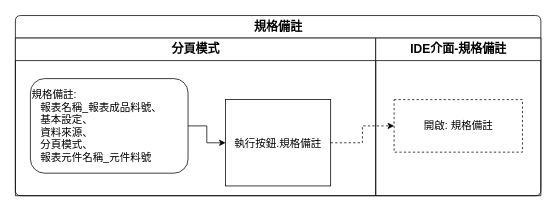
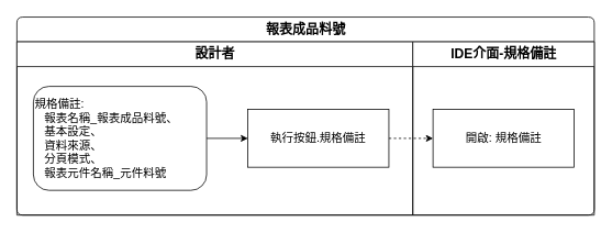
  <mxCell id="0" />
  <mxCell id="1" parent="0" />
- <mxCell id="2" value="規格備註" style="swimlane;html=1;childLayout=stackLayout;resizeParent=1;resizeParentMax=0;strokeWidth=1;fontSize=16;rounded=1;arcSize=8;startSize=30;" parent="1" vertex="1"><mxGeometry x="20" y="20" width="700" height="240" as="geometry" /></mxCell>
- <mxCell id="3" value="分頁模式" style="swimlane;html=1;startSize=30;fontSize=16;strokeWidth=1;" parent="2" vertex="1"><mxGeometry y="30" width="480" height="210" as="geometry" /></mxCell>
+ <mxCell id="2" value="報表成品料號" style="swimlane;html=1;childLayout=stackLayout;resizeParent=1;resizeParentMax=0;strokeWidth=1;fontSize=16;rounded=1;arcSize=8;startSize=30;" parent="1" vertex="1"><mxGeometry x="20" y="20" width="700" height="240" as="geometry" /></mxCell>
+ <mxCell id="3" value="設計者" style="swimlane;html=1;startSize=30;fontSize=16;strokeWidth=1;" parent="2" vertex="1"><mxGeometry y="30" width="480" height="210" as="geometry" /></mxCell>
  <mxCell id="4" style="edgeStyle=orthogonalEdgeStyle;rounded=0;orthogonalLoop=1;jettySize=auto;html=1;fontSize=14;" parent="3" source="5" target="6" edge="1"><mxGeometry relative="1" as="geometry" /></mxCell>
  <mxCell id="5" value="規格備註:&amp;nbsp;&amp;nbsp; &amp;nbsp;&lt;br&gt;&amp;nbsp; &amp;nbsp;報表名稱_報表成品料號、&lt;br&gt;&amp;nbsp; &amp;nbsp;基本設定、&lt;br&gt;&amp;nbsp; &amp;nbsp;資料來源、&lt;br&gt;&amp;nbsp; &amp;nbsp;分頁模式、&lt;br&gt;&amp;nbsp; &amp;nbsp;報表元件名稱_元件料號" style="rounded=1;whiteSpace=wrap;strokeWidth=1;fontSize=14;align=left;labelBackgroundColor=none;html=1;" parent="3" vertex="1"><mxGeometry x="20" y="54" width="210" height="126" as="geometry" /></mxCell>
- <mxCell id="6" value="執行按鈕.規格備註" style="rounded=0;whiteSpace=wrap;html=1;strokeWidth=1;fontSize=14;" parent="3" vertex="1"><mxGeometry x="280" y="82" width="140" height="115" as="geometry" /></mxCell>
+ <mxCell id="6" value="執行按鈕.規格備註" style="rounded=0;whiteSpace=wrap;html=1;strokeWidth=1;fontSize=14;" parent="3" vertex="1"><mxGeometry x="280" y="82" width="171" height="70" as="geometry" /></mxCell>
  <mxCell id="7" style="edgeStyle=orthogonalEdgeStyle;rounded=0;orthogonalLoop=1;jettySize=auto;html=1;dashed=1;" parent="2" source="6" target="9" edge="1"><mxGeometry relative="1" as="geometry" /></mxCell>
  <mxCell id="8" value="IDE介面-規格備註" style="swimlane;html=1;startSize=30;fontSize=16;strokeWidth=1;" parent="2" vertex="1"><mxGeometry x="480" y="30" width="220" height="210" as="geometry" /></mxCell>
- <mxCell id="9" value="開啟: 規格備註" style="rounded=0;whiteSpace=wrap;html=1;strokeWidth=1;fontSize=14;dashed=1;" parent="8" vertex="1"><mxGeometry x="24.5" y="82" width="171" height="70" as="geometry" /></mxCell>
+ <mxCell id="9" value="開啟: 規格備註" style="rounded=0;whiteSpace=wrap;html=1;strokeWidth=1;fontSize=14;" parent="8" vertex="1"><mxGeometry x="24.5" y="82" width="171" height="70" as="geometry" /></mxCell>
